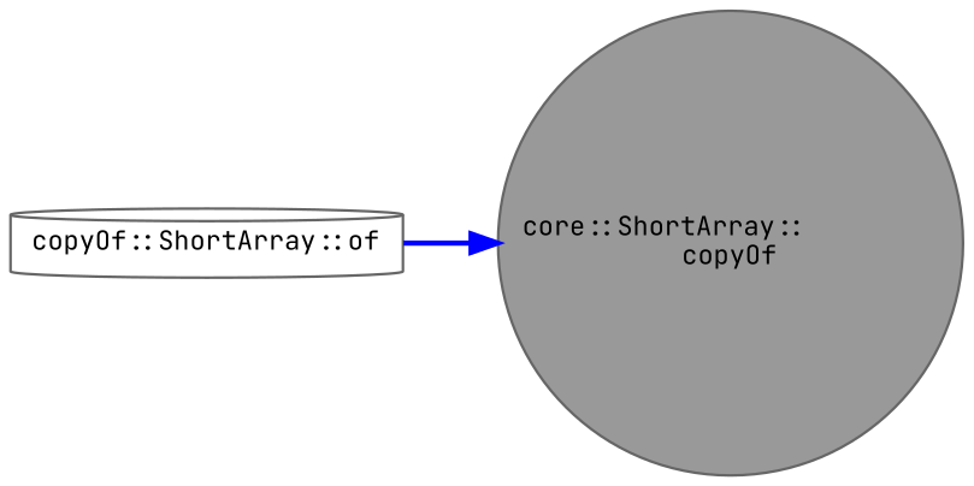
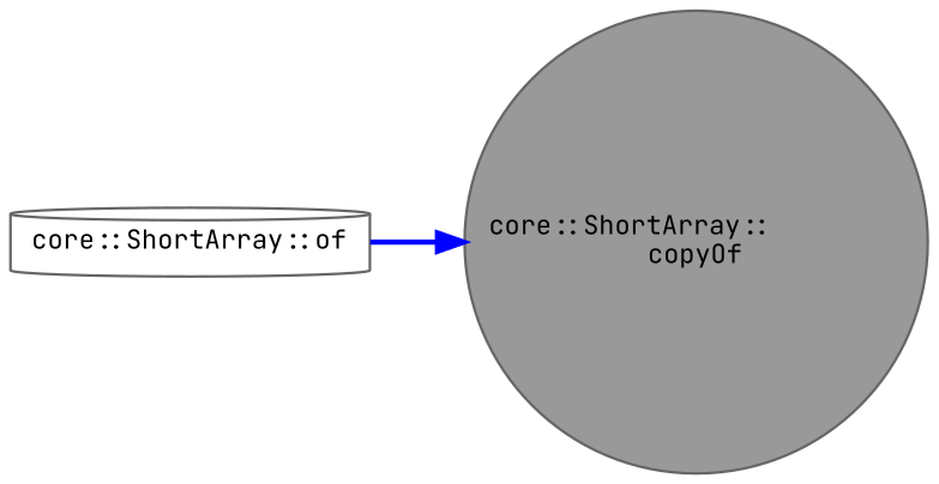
  digraph {
    rankdir=RL
    fontname="JetBrains Mono"
    node [fontname="JetBrains Mono" fontsize=10 style=filled]
    n1 [color=gray40 fillcolor=grey60 fontcolor=black height=0.2 label="core::ShortArray::\lcopyOf" shape=circle width=0.4]
-   n2 [color=grey40 fillcolor=white height=0.2 label="copyOf::ShortArray::of" shape=cylinder width=0.4]
+   n2 [color=grey40 fillcolor=white height=0.2 label="core::ShortArray::of" shape=cylinder width=0.4]
    n1 -> n2 [color=blue dir=back fontname="JetBrains Mono" fontsize=10 labelfontname=Helvetica labelfontsize=10 style=bold]
  }
